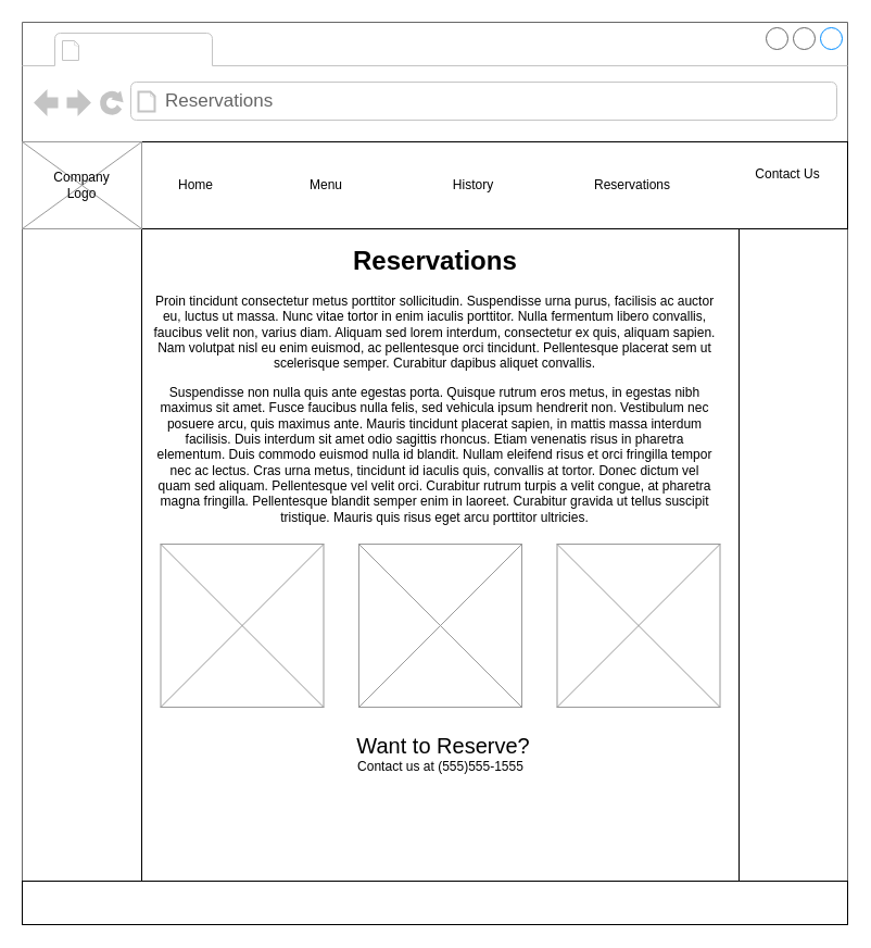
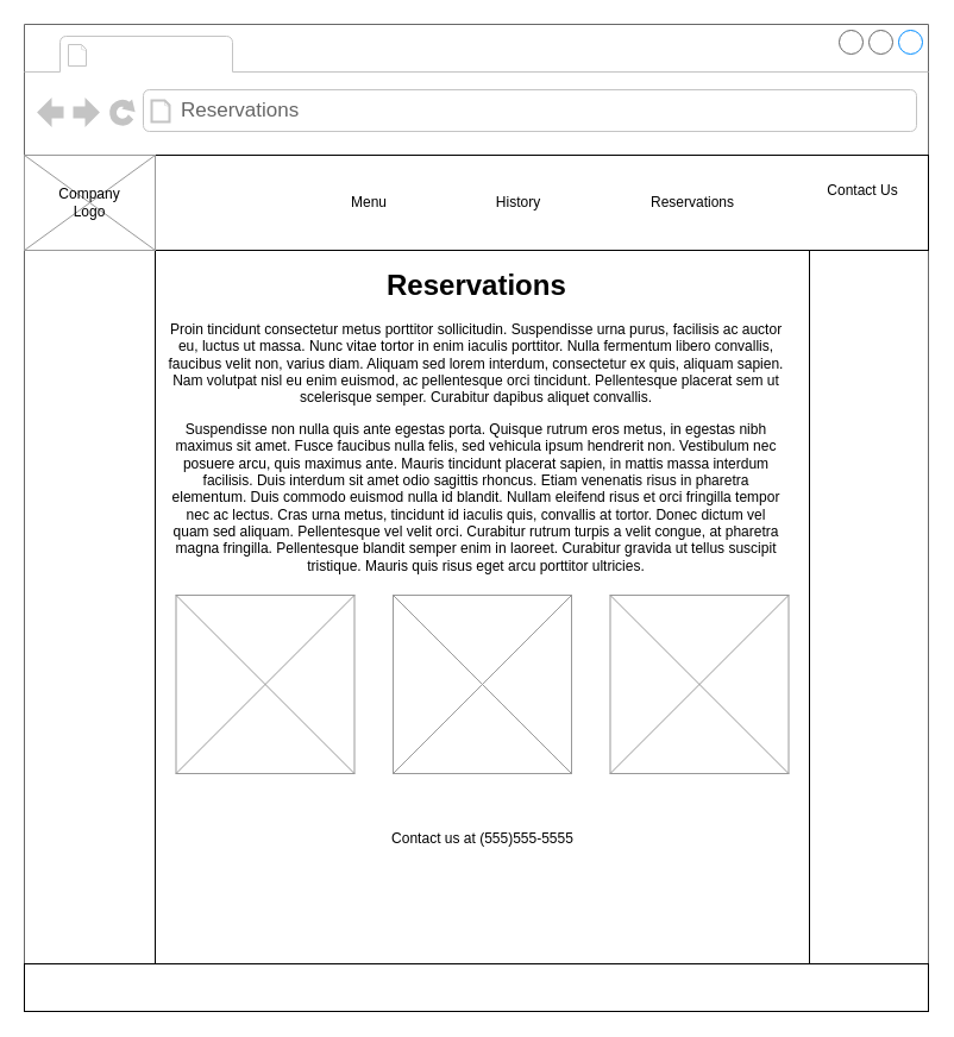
  <mxCell id="0" />
  <mxCell id="1" parent="0" />
  <mxCell id="2" value="&lt;br&gt;&lt;br&gt;" style="strokeWidth=1;shadow=0;dashed=0;align=center;html=1;shape=mxgraph.mockup.containers.browserWindow;rSize=0;fillColor=#ffffff;strokeColor=#666666;strokeColor2=#008cff;strokeColor3=#c4c4c4;mainText=,;recursiveResize=0;" parent="1" vertex="1"><mxGeometry y="20" width="760" height="830" as="geometry" x="20" /></mxCell>
  <mxCell id="3" value="Reservations&amp;nbsp;" style="strokeWidth=1;shadow=0;dashed=0;align=center;html=1;shape=mxgraph.mockup.containers.anchor;rSize=0;fontSize=17;fontColor=#666666;align=left;" parent="2" vertex="1"><mxGeometry x="130" y="60" width="250" height="26" as="geometry" /></mxCell>
  <mxCell id="4" value="" style="rounded=0;whiteSpace=wrap;html=1;" parent="2" vertex="1"><mxGeometry y="110" width="760" height="80" as="geometry" /></mxCell>
  <mxCell id="5" value="" style="rounded=0;whiteSpace=wrap;html=1;" parent="2" vertex="1"><mxGeometry y="790" width="760" height="40" as="geometry" /></mxCell>
- <mxCell id="6" value="Home" style="text;html=1;strokeColor=none;fillColor=none;align=center;verticalAlign=middle;whiteSpace=wrap;rounded=0;" parent="2" vertex="1"><mxGeometry x="130" y="140" width="60" height="20" as="geometry" /></mxCell>
- <mxCell id="7" value="Menu" style="text;html=1;strokeColor=none;fillColor=none;align=center;verticalAlign=middle;whiteSpace=wrap;rounded=0;" parent="2" vertex="1"><mxGeometry x="220" y="140" width="120" height="20" as="geometry" /></mxCell>
+ <mxCell id="7" value="Menu" style="text;html=1;strokeColor=none;fillColor=none;align=center;verticalAlign=middle;whiteSpace=wrap;rounded=0;" parent="2" vertex="1"><mxGeometry x="230" y="140" width="120" height="20" as="geometry" /></mxCell>
  <mxCell id="8" value="History" style="text;html=1;strokeColor=none;fillColor=none;align=center;verticalAlign=middle;whiteSpace=wrap;rounded=0;" parent="2" vertex="1"><mxGeometry x="377.5" y="140" width="75" height="20" as="geometry" /></mxCell>
  <mxCell id="9" value="Reservations" style="text;html=1;strokeColor=none;fillColor=none;align=center;verticalAlign=middle;whiteSpace=wrap;rounded=0;" parent="2" vertex="1"><mxGeometry x="511.5" y="140" width="100" height="20" as="geometry" /></mxCell>
  <mxCell id="10" value="Contact Us" style="text;html=1;strokeColor=none;fillColor=none;align=center;verticalAlign=middle;whiteSpace=wrap;rounded=0;" parent="2" vertex="1"><mxGeometry x="665" y="130" width="80" height="20" as="geometry" /></mxCell>
  <mxCell id="11" value="" style="rounded=0;whiteSpace=wrap;html=1;" vertex="1" parent="2"><mxGeometry x="110" y="190" width="550" height="600" as="geometry" /></mxCell>
  <mxCell id="12" value="&lt;h1&gt;Reservations&amp;nbsp;&lt;/h1&gt;" style="text;html=1;strokeColor=none;fillColor=none;spacing=5;spacingTop=-20;whiteSpace=wrap;overflow=hidden;rounded=0;" vertex="1" parent="2"><mxGeometry x="300" y="200" width="160" height="40" as="geometry" /></mxCell>
  <mxCell id="13" value="&lt;p&gt;&lt;br&gt;&lt;/p&gt;&lt;p&gt;Proin tincidunt consectetur metus porttitor sollicitudin. Suspendisse urna purus, facilisis ac auctor eu, luctus ut massa. Nunc vitae tortor in enim iaculis porttitor. Nulla fermentum libero convallis, faucibus velit non, varius diam. Aliquam sed lorem interdum, consectetur ex quis, aliquam sapien. Nam volutpat nisl eu enim euismod, ac pellentesque orci tincidunt. Pellentesque placerat sem ut scelerisque semper. Curabitur dapibus aliquet convallis.&lt;/p&gt;&lt;p&gt;Suspendisse non nulla quis ante egestas porta. Quisque rutrum eros metus, in egestas nibh maximus sit amet. Fusce faucibus nulla felis, sed vehicula ipsum hendrerit non. Vestibulum nec posuere arcu, quis maximus ante. Mauris tincidunt placerat sapien, in mattis massa interdum facilisis. Duis interdum sit amet odio sagittis rhoncus. Etiam venenatis risus in pharetra elementum. Duis commodo euismod nulla id blandit. Nullam eleifend risus et orci fringilla tempor nec ac lectus. Cras urna metus, tincidunt id iaculis quis, convallis at tortor. Donec dictum vel quam sed aliquam. Pellentesque vel velit orci. Curabitur rutrum turpis a velit congue, at pharetra magna fringilla. Pellentesque blandit semper enim in laoreet. Curabitur gravida ut tellus suscipit tristique. Mauris quis risus eget arcu porttitor ultricies.&lt;/p&gt;&lt;div&gt;&lt;br&gt;&lt;/div&gt;" style="text;html=1;strokeColor=none;fillColor=none;align=center;verticalAlign=middle;whiteSpace=wrap;rounded=0;" vertex="1" parent="2"><mxGeometry x="120" y="240" width="520" height="220" as="geometry" /></mxCell>
  <mxCell id="14" value="" style="verticalLabelPosition=bottom;shadow=0;dashed=0;align=center;html=1;verticalAlign=top;strokeWidth=1;shape=mxgraph.mockup.graphics.simpleIcon;strokeColor=#999999;fillColor=#ffffff;" vertex="1" parent="2"><mxGeometry x="127.5" y="480" width="150" height="150" as="geometry" /></mxCell>
  <mxCell id="15" value="" style="verticalLabelPosition=bottom;shadow=0;dashed=0;align=center;html=1;verticalAlign=top;strokeWidth=1;shape=mxgraph.mockup.graphics.simpleIcon;strokeColor=#999999;fillColor=#ffffff;" vertex="1" parent="2"><mxGeometry x="310" y="480" width="150" height="150" as="geometry" /></mxCell>
  <mxCell id="16" value="" style="verticalLabelPosition=bottom;shadow=0;dashed=0;align=center;html=1;verticalAlign=top;strokeWidth=1;shape=mxgraph.mockup.graphics.simpleIcon;strokeColor=#999999;fillColor=#ffffff;" vertex="1" parent="2"><mxGeometry x="492.5" y="480" width="150" height="150" as="geometry" /></mxCell>
- <mxCell id="17" value="Contact us at (555)555-1555" style="text;html=1;strokeColor=none;fillColor=none;align=center;verticalAlign=middle;whiteSpace=wrap;rounded=0;" vertex="1" parent="2"><mxGeometry x="295.5" y="675" width="179" height="20" as="geometry" /></mxCell>
- <mxCell id="18" value="&lt;span style=&quot;font-size: 20px&quot;&gt;Want to Reserve?&lt;/span&gt;" style="text;html=1;strokeColor=none;fillColor=none;align=center;verticalAlign=middle;whiteSpace=wrap;rounded=0;" vertex="1" parent="2"><mxGeometry x="277.5" y="655" width="220" height="20" as="geometry" /></mxCell>
+ <mxCell id="17" value="Contact us at (555)555-5555" style="text;html=1;strokeColor=none;fillColor=none;align=center;verticalAlign=middle;whiteSpace=wrap;rounded=0;" vertex="1" parent="2"><mxGeometry x="295.5" y="675" width="179" height="20" as="geometry" /></mxCell>
  <mxCell id="19" value="" style="verticalLabelPosition=bottom;shadow=0;dashed=0;align=center;html=1;verticalAlign=top;strokeWidth=1;shape=mxgraph.mockup.graphics.simpleIcon;strokeColor=#999999;fillColor=#ffffff;" parent="1" vertex="1"><mxGeometry y="130" width="110" height="80" as="geometry" x="20" /></mxCell>
  <mxCell id="20" value="Company Logo" style="text;html=1;strokeColor=none;fillColor=none;align=center;verticalAlign=middle;whiteSpace=wrap;rounded=0;" parent="1" vertex="1"><mxGeometry x="55" y="160" width="40" height="20" as="geometry" /></mxCell>
